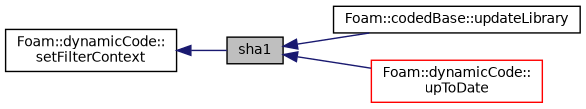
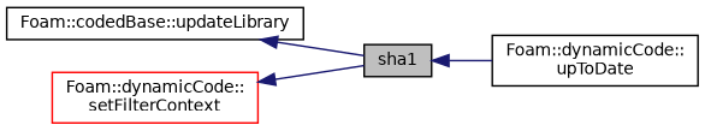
  digraph {
    rankdir=LR
    node [color=black fontname=Helvetica fontsize=10 shape=record]
    edge [color=midnightblue dir=back fontname=Helvetica fontsize=10 labelfontname=Helvetica labelfontsize=10 style=solid]
    n1 [fillcolor=grey75 fontcolor=black height=0.2 label=sha1 style=filled width=0.4]
    n2 [height=0.2 label="Foam::codedBase::updateLibrary" width=0.4]
-   n3 [color=red height=0.2 label="Foam::dynamicCode::\lupToDate" width=0.4]
-   n4 [height=0.2 label="Foam::dynamicCode::\lsetFilterContext" width=0.4]
-   n1 -> n2
+   n3 [height=0.2 label="Foam::dynamicCode::\lupToDate" width=0.4]
+   n4 [color=red height=0.2 label="Foam::dynamicCode::\lsetFilterContext" width=0.4]
+   n2 -> n1
    n1 -> n3
    n4 -> n1
  }
